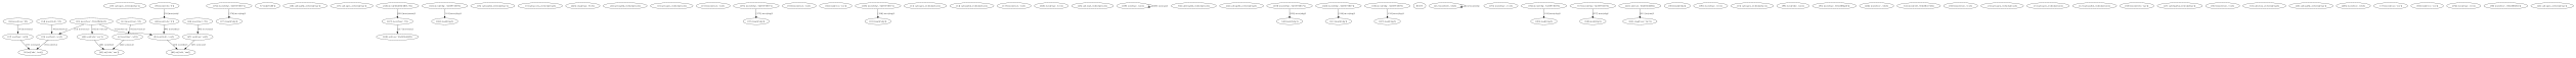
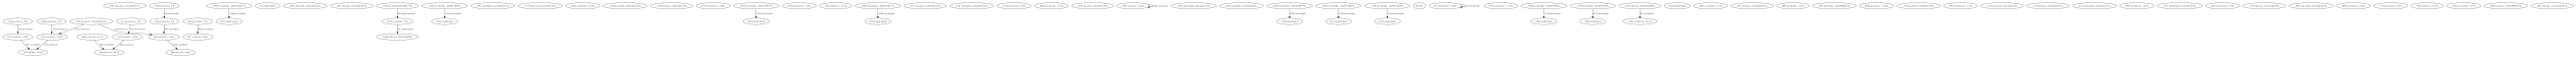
  digraph {
    fontname="Liberation Serif"
    node [fontname="Liberation Serif"]
    edge [fontname="Liberation Serif"]
    n1 [label="[19] call-open_recheck(['eax'])"]
    n2 [label="[34] mov(['edx', '0'])"]
    n3 [label="[35] xor(['edx', 'ecx'])"]
    n4 [label="[38] or(['edx', 'eax'])"]
    n5 [label="[174] mov(['ebp', '3435973837'])"]
    n6 [label="[175] mul(['ebp'])"]
    n7 [label="[67] int(['0x80'])"]
    n8 [label="[18] call-stat64_recheck(['eax'])"]
    n9 [label="[33] mov(['ecx', '[0xbfffef6c]'])"]
    n10 [label="[45] xor(['edx', 'ecx'])"]
    n11 [label="[40] xor(['edx', 'ecx'])"]
    n12 [label="[48] or(['edx', 'eax'])"]
    n13 [label="[43] or(['edx', 'eax'])"]
    n14 [label="[17] call-open_recheck(['eax'])"]
    n15 [label="[217] mov(['eax', '0'])"]
    n16 [label="[218] or(['eax', '[0xbfffefd4]'])"]
    n17 [label="[322] mul(['ebp'])"]
    n18 [label="[16] call-stat64_recheck(['eax'])"]
    n19 [label="[10] call-access_recheck(['eax'])"]
    n20 [label="[423] cmp(['eax', '0x1'])"]
    n21 [label="[24] call-stat64_recheck(['eax'])"]
    n22 [label="[13] call-open_recheck(['eax'])"]
    n23 [label="[155] mov(['eax', 'ecx'])"]
    n24 [label="[375] mov(['ebp', '3435973837'])"]
    n25 [label="[376] mul(['ebp'])"]
    n26 [label="[356] mov(['eax', 'ecx'])"]
    n27 [label="[102] test(['ecx', 'ecx'])"]
    n28 [label="[138] mov(['ebp', '3435973837'])"]
    n29 [label="[139] mul(['ebp'])"]
    n30 [label="[11] call-open_recheck(['eax'])"]
    n31 [label="[14] call-stat64_recheck(['eax'])"]
    n32 [label="[119] mov(['eax', 'ecx'])"]
    n33 [label="[320] mov(['eax', 'ecx'])"]
    n34 [label="[39] mov(['edx', '0'])"]
    n35 [label="[44] mov(['edx', '0'])"]
    n36 [label="[26] call-read_recheck(['eax'])"]
    n37 [label="[109] xor(['eax', 'eax'])"]
    n38 [label="[94] call-fstat64_recheck(['eax'])"]
    n39 [label="[36] mov(['eax', '0'])"]
    n40 [label="[37] xor(['eax', 'edi'])"]
    n41 [label="[22] call-stat64_recheck(['eax'])"]
    n42 [label="[340] mul(['ebp'])"]
    n43 [label="[121] mul(['ebp'])"]
    n44 [label="[47] xor(['eax', 'edi'])"]
    n45 [label="[156] mov(['ebp', '3435973837'])"]
    n46 [label="[157] mul(['ebp'])"]
    ROOT
    n48 [label="[212] xor(['edx', 'edx'])"]
    n49 [label="[173] mov(['eax', 'ecx'])"]
    n50 [label="[192] mov(['ebp', '3435973837'])"]
    n51 [label="[193] mul(['ebp'])"]
    n52 [label="[357] mov(['ebp', '3435973837'])"]
    n53 [label="[358] mul(['ebp'])"]
    n54 [label="[220] mov(['[0xbfffefd8]', '0'])"]
    n55 [label="[221] or(['eax', '[0xbfffefd8]'])"]
    n56 [label="[222] cmp(['eax', '0x1'])"]
    n57 [label="[394] mul(['ebp'])"]
    n58 [label="[191] mov(['eax', 'ecx'])"]
    n59 [label="[15] call-open_recheck(['eax'])"]
    n60 [label="[99] mov(['edx', 'eax'])"]
    n61 [label="[120] mov(['ebp', '3435973837'])"]
    n62 [label="[93] mov(['eax', '[0xbffff4a0]'])"]
    n63 [label="[204] mov(['ecx', 'edx'])"]
    n64 [label="[42] xor(['eax', 'edi'])"]
    n65 [label="[52] mov(['edi', '[0xbfffee74]'])"]
    n66 [label="[338] mov(['eax', 'ecx'])"]
    n67 [label="[21] call-open_recheck(['eax'])"]
    n68 [label="[25] call-open_recheck(['eax'])"]
    n69 [label="[321] mov(['ebp', '3435973837'])"]
    n70 [label="[12] call-stat64_recheck(['eax'])"]
    n71 [label="[300] mov(['edx', 'eax'])"]
    n72 [label="[27] call-fstat64_recheck(['eax'])"]
    n73 [label="[392] mov(['eax', 'ecx'])"]
    n74 [label="[53] call-close_recheck(['eax'])"]
    n75 [label="[20] call-stat64_recheck(['eax'])"]
    n76 [label="[405] mov(['ecx', 'edx'])"]
    n77 [label="[137] mov(['eax', 'ecx'])"]
    n78 [label="[41] mov(['eax', '0'])"]
    n79 [label="[303] test(['ecx', 'ecx'])"]
    n80 [label="[339] mov(['ebp', '3435973837'])"]
    n81 [label="[374] mov(['eax', 'ecx'])"]
    n82 [label="[90] mov(['ecx', '[0xbffff49c]'])"]
    n83 [label="[23] call-open_recheck(['eax'])"]
    n84 [label="[46] mov(['eax', '0'])"]
    n2 -> n3 [label="[34] mov(edx)3"]
    n3 -> n4 [label="[35] xor(edx)3"]
    n5 -> n6 [label="[174] mov(ebp)3"]
    n9 -> n3 [label="[33] mov(ecx)3"]
    n9 -> n10 [label="[33] mov(ecx)3"]
-   n9 -> n11 [label="[33] mov(ecx)3"]
    n10 -> n12 [label="[45] xor(edx)3"]
    n11 -> n13 [label="[40] xor(edx)3"]
    n15 -> n16 [label="[217] mov(eax)3"]
    n24 -> n25 [label="[375] mov(ebp)3"]
    n28 -> n29 [label="[138] mov(ebp)3"]
    n34 -> n35 [label="[39] mov(edx)3"]
    n35 -> n10 [label="[44] mov(edx)3"]
    n37 -> n37 [label="[109] xor(eax)3"]
    n39 -> n40 [label="[36] mov(eax)3"]
    n40 -> n4 [label="[37] xor(eax)3"]
-   n44 -> n12 [label="[47] xor(eax)3"]
    n45 -> n46 [label="[156] mov(ebp)3"]
    n48 -> n48 [label="[212] xor(edx)3"]
    n50 -> n51 [label="[192] mov(ebp)3"]
    n52 -> n53 [label="[357] mov(ebp)3"]
    n54 -> n15 [label="[220] mov(mem)3"]
    n55 -> n56 [label="[221] or(eax)3"]
    n61 -> n43 [label="[120] mov(ebp)3"]
    n64 -> n13 [label="[42] xor(eax)3"]
    n69 -> n17 [label="[321] mov(ebp)3"]
    n78 -> n64 [label="[41] mov(eax)3"]
    n80 -> n42 [label="[339] mov(ebp)3"]
    n84 -> n44 [label="[46] mov(eax)3"]
  }
